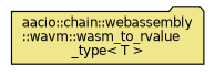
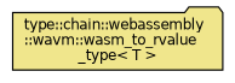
  digraph {
    rankdir=LR
-   n1 [color=black fillcolor=khaki fontname=Helvetica fontsize=10 height=0.2 label="aacio::chain::webassembly\l::wavm::wasm_to_rvalue\l_type\< T \>" shape=folder style=filled width=0.4]
+   n1 [color=black fillcolor=khaki fontname=Helvetica fontsize=10 height=0.2 label="type::chain::webassembly\l::wavm::wasm_to_rvalue\l_type\< T \>" shape=folder style=filled width=0.4]
  }
